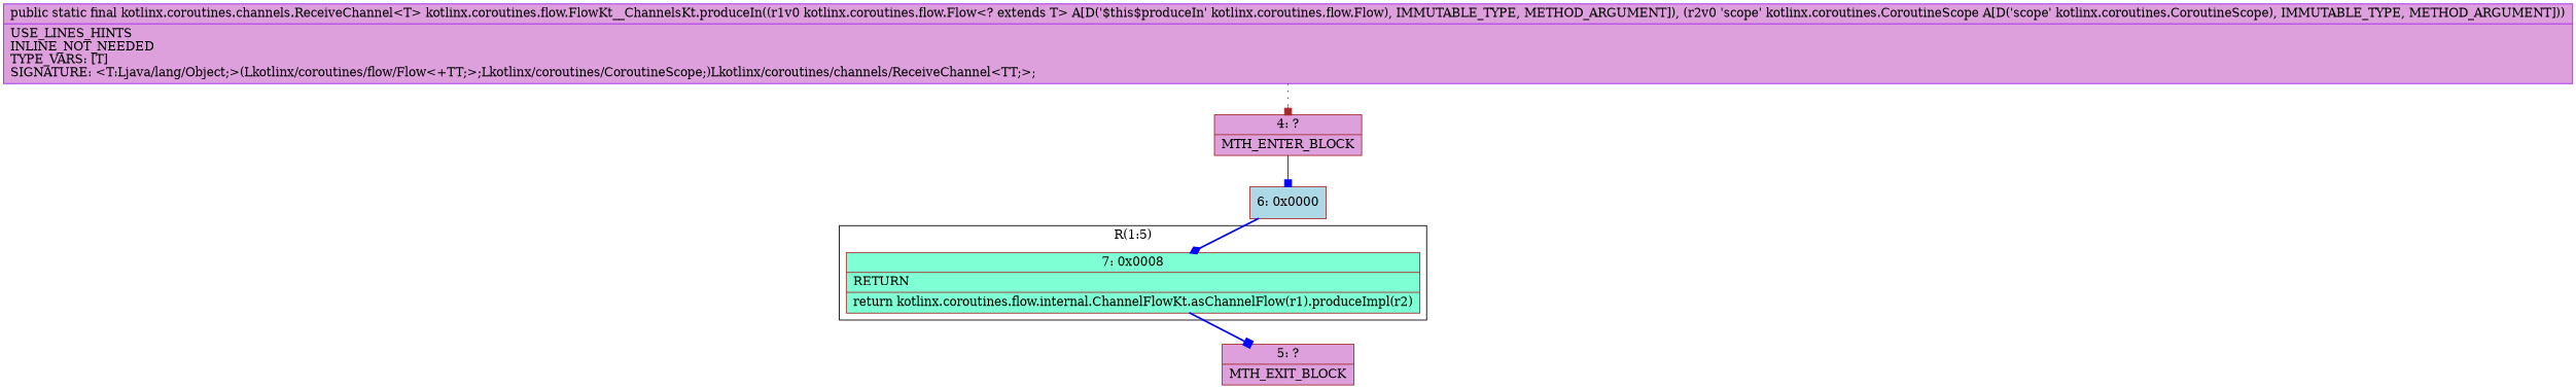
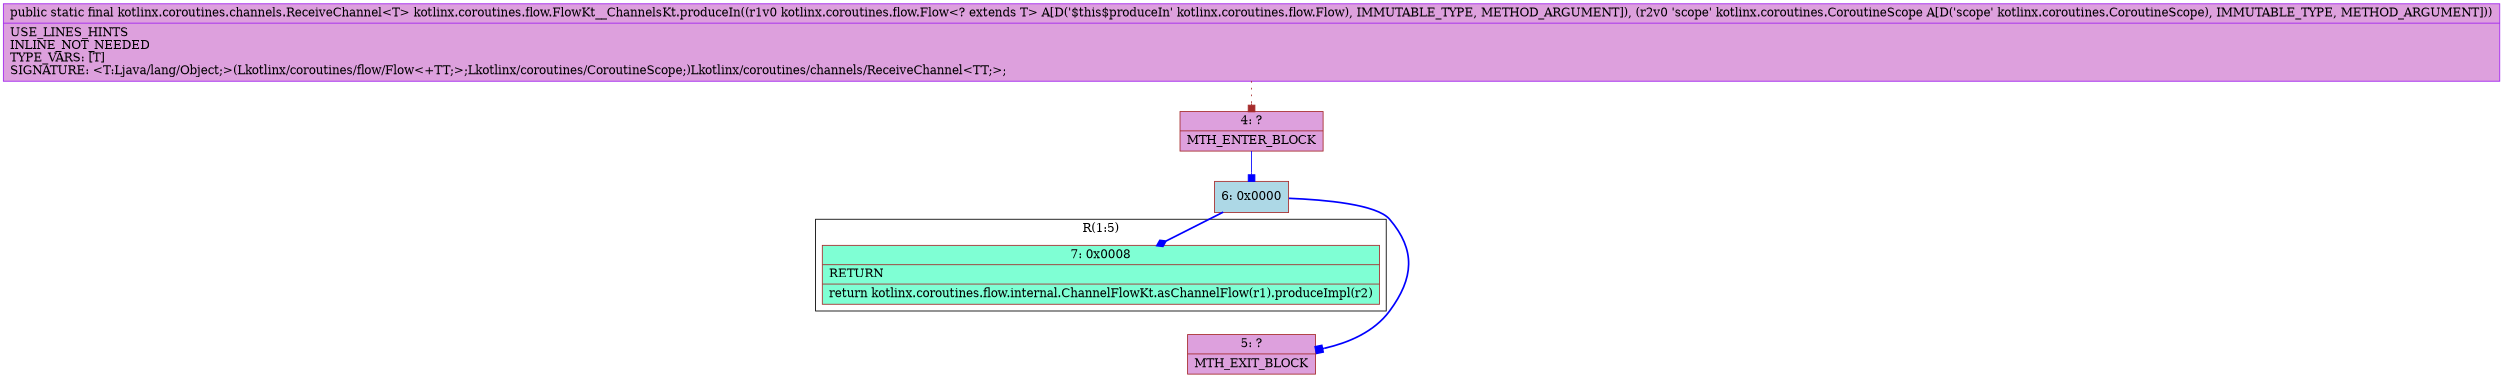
  digraph {
    node [color=brown fillcolor=plum shape=record style=filled]
    edge [arrowhead=box color=blue style=bold]
    n1 [fillcolor=aquamarine label="{7\:\ 0x0008|RETURN\l|return kotlinx.coroutines.flow.internal.ChannelFlowKt.asChannelFlow(r1).produceImpl(r2)\l}"]
    n2 [label="{5\:\ ?|MTH_EXIT_BLOCK\l}"]
    n3 [label="{4\:\ ?|MTH_ENTER_BLOCK\l}"]
    n4 [fillcolor=lightblue label="{6\:\ 0x0000}"]
    n5 [color=purple label="{public static final kotlinx.coroutines.channels.ReceiveChannel\<T\> kotlinx.coroutines.flow.FlowKt__ChannelsKt.produceIn((r1v0 kotlinx.coroutines.flow.Flow\<? extends T\> A[D('$this$produceIn' kotlinx.coroutines.flow.Flow), IMMUTABLE_TYPE, METHOD_ARGUMENT]), (r2v0 'scope' kotlinx.coroutines.CoroutineScope A[D('scope' kotlinx.coroutines.CoroutineScope), IMMUTABLE_TYPE, METHOD_ARGUMENT]))  | USE_LINES_HINTS\lINLINE_NOT_NEEDED\lTYPE_VARS: [T]\lSIGNATURE: \<T:Ljava\/lang\/Object;\>(Lkotlinx\/coroutines\/flow\/Flow\<+TT;\>;Lkotlinx\/coroutines\/CoroutineScope;)Lkotlinx\/coroutines\/channels\/ReceiveChannel\<TT;\>;\l}"]
    subgraph cluster_1 {
      label="R(1:5)"
      n1
    }
-   n1 -> n2
+   n4 -> n2
    n3 -> n4 [style=solid]
    n4 -> n1 [arrowhead=diamond]
    n5 -> n3 [color=brown style=dotted]
  }
